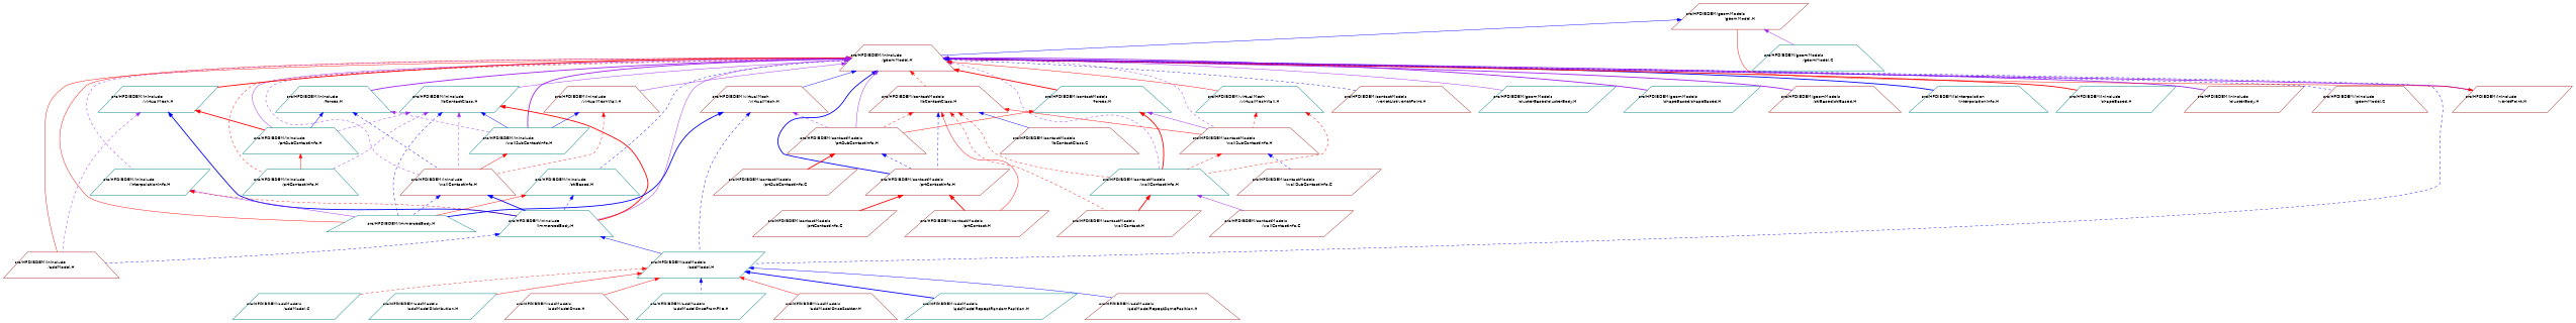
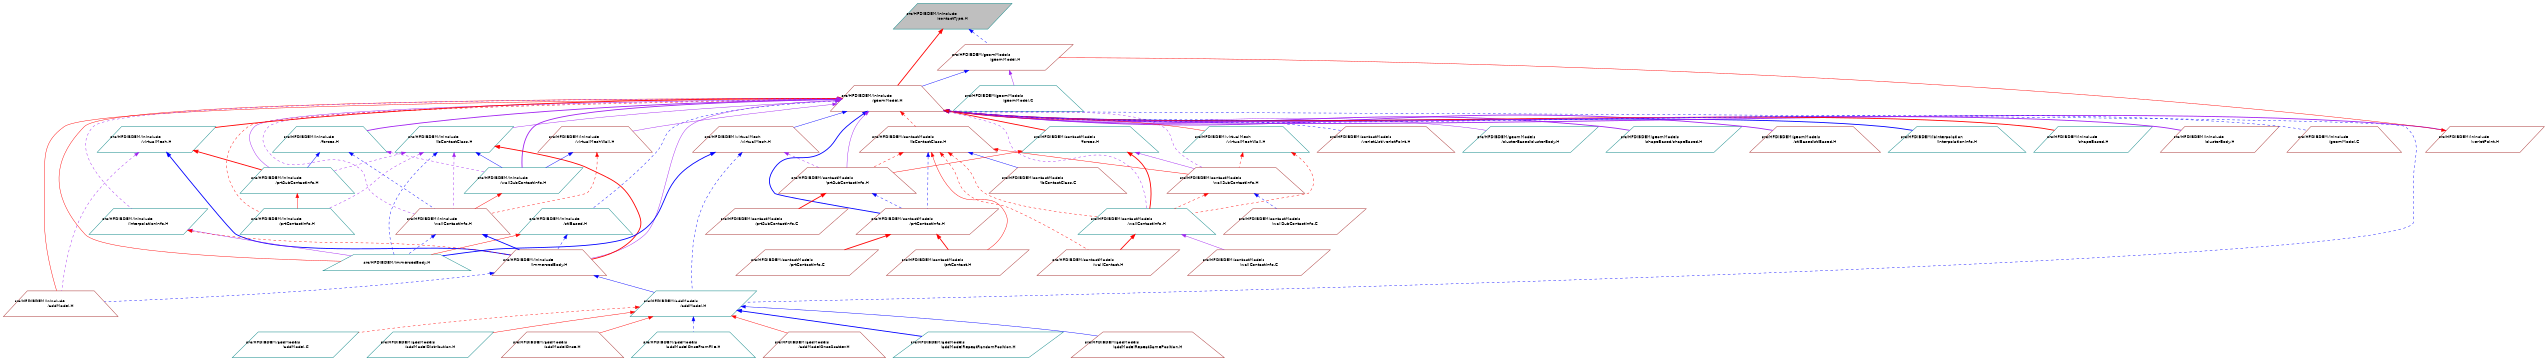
  digraph {
    node [color=brown fillcolor=white fontname=Helvetica fontsize=10 shape=trapezium style=filled]
    edge [color=red dir=back fontname=Helvetica fontsize=10 labelfontname=Helvetica labelfontsize=10 style=dashed]
+   n1 [color=teal fillcolor=grey75 fontcolor=black height=0.2 label="src/HFDIBDEM/lnInclude\l/contactType.H" shape=parallelogram width=0.4]
    n2 [height=0.2 label="src/HFDIBDEM/geomModels\l/geomModel.H" shape=parallelogram width=0.4]
    n3 [height=0.2 label="src/HFDIBDEM/lnInclude\l/geomModel.H" width=0.4]
    n4 [color=teal height=0.2 label="src/HFDIBDEM/geomModels\l/geomModel.C" width=0.4]
    n5 [color=teal height=0.2 label="src/HFDIBDEM/addModels\l/addModel.H" shape=parallelogram width=0.4]
    n6 [height=0.2 label="src/HFDIBDEM/contactModels\l/ibContactClass.H" width=0.4]
    n7 [height=0.2 label="src/HFDIBDEM/contactModels\l/prtContactInfo.H" shape=parallelogram width=0.4]
    n8 [height=0.2 label="src/HFDIBDEM/contactModels\l/prtSubContactInfo.H" width=0.4]
    n9 [color=teal height=0.2 label="src/HFDIBDEM/contactModels\l/wallContactInfo.H" width=0.4]
    n10 [height=0.2 label="src/HFDIBDEM/contactModels\l/wallSubContactInfo.H" width=0.4]
    n11 [color=teal height=0.2 label="src/HFDIBDEM/contactModels\l/forces.H" width=0.4]
    n12 [height=0.2 label="src/HFDIBDEM/contactModels\l/verletList/verletPoint.H" width=0.4]
    n13 [color=teal height=0.2 label="src/HFDIBDEM/geomModels\l/clusterBased/clusterBody.H" shape=parallelogram width=0.4]
    n14 [color=teal height=0.2 label="src/HFDIBDEM/geomModels\l/shapeBased/shapeBased.H" shape=parallelogram width=0.4]
    n15 [height=0.2 label="src/HFDIBDEM/geomModels\l/stlBased/stlBased.H" width=0.4]
    n16 [color=teal height=0.2 label="src/HFDIBDEM/ibInterpolation\l/interpolationInfo.H" width=0.4]
    n17 [color=teal height=0.2 label="src/HFDIBDEM/immersedBody.H" width=0.4]
    n18 [height=0.2 label="src/HFDIBDEM/lnInclude\l/addModel.H" width=0.4]
    n19 [height=0.2 label="src/HFDIBDEM/lnInclude\l/verletPoint.H" shape=parallelogram width=0.4]
    n20 [color=teal height=0.2 label="src/HFDIBDEM/lnInclude\l/stlBased.H" width=0.4]
-   n21 [color=teal height=0.2 label="src/HFDIBDEM/lnInclude\l/immersedBody.H" width=0.4]
+   n21 [height=0.2 label="src/HFDIBDEM/lnInclude\l/immersedBody.H" width=0.4]
    n22 [color=teal height=0.2 label="src/HFDIBDEM/lnInclude\l/shapeBased.H" shape=parallelogram width=0.4]
    n23 [height=0.2 label="src/HFDIBDEM/lnInclude\l/clusterBody.H" shape=parallelogram width=0.4]
    n24 [color=teal height=0.2 label="src/HFDIBDEM/lnInclude\l/ibContactClass.H" shape=parallelogram width=0.4]
    n25 [color=teal height=0.2 label="src/HFDIBDEM/lnInclude\l/prtContactInfo.H" width=0.4]
    n26 [color=teal height=0.2 label="src/HFDIBDEM/lnInclude\l/prtSubContactInfo.H" width=0.4]
    n27 [height=0.2 label="src/HFDIBDEM/lnInclude\l/wallContactInfo.H" width=0.4]
    n28 [color=teal height=0.2 label="src/HFDIBDEM/lnInclude\l/wallSubContactInfo.H" shape=parallelogram width=0.4]
    n29 [color=teal height=0.2 label="src/HFDIBDEM/lnInclude\l/virtualMesh.H" shape=parallelogram width=0.4]
    n30 [color=teal height=0.2 label="src/HFDIBDEM/lnInclude\l/forces.H" width=0.4]
    n31 [height=0.2 label="src/HFDIBDEM/lnInclude\l/virtualMeshWall.H" width=0.4]
    n32 [color=teal height=0.2 label="src/HFDIBDEM/lnInclude\l/interpolationInfo.H" shape=parallelogram width=0.4]
    n33 [height=0.2 label="src/HFDIBDEM/lnInclude\l/geomModel.C" width=0.4]
    n34 [height=0.2 label="src/HFDIBDEM/virtualMesh\l/virtualMesh.H" width=0.4]
    n35 [color=teal height=0.2 label="src/HFDIBDEM/virtualMesh\l/virtualMeshWall.H" width=0.4]
    n36 [color=teal height=0.2 label="src/HFDIBDEM/addModels\l/addModel.C" shape=parallelogram width=0.4]
    n37 [color=teal height=0.2 label="src/HFDIBDEM/addModels\l/addModelDistribution.H" shape=parallelogram width=0.4]
    n38 [height=0.2 label="src/HFDIBDEM/addModels\l/addModelOnce.H" width=0.4]
-   n39 [color=teal height=0.2 label="src/HFDIBDEM/addModels\l/addModelOnceFromFile.H" shape=parallelogram width=0.4]
+   n39 [color=teal height=0.2 label="src/HFDIBDEM/addModels\l/addModelOnceFromFile.H" width=0.4]
    n40 [height=0.2 label="src/HFDIBDEM/addModels\l/addModelOnceScatter.H" width=0.4]
    n41 [color=teal height=0.2 label="src/HFDIBDEM/addModels\l/addModelRepeatRandomPosition.H" shape=parallelogram width=0.4]
    n42 [height=0.2 label="src/HFDIBDEM/addModels\l/addModelRepeatSamePosition.H" width=0.4]
    n43 [height=0.2 label="src/HFDIBDEM/contactModels\l/prtContact.H" shape=parallelogram width=0.4]
    n44 [height=0.2 label="src/HFDIBDEM/contactModels\l/wallContact.H" shape=parallelogram width=0.4]
    n45 [height=0.2 label="src/HFDIBDEM/contactModels\l/ibContactClass.C" width=0.4]
    n46 [height=0.2 label="src/HFDIBDEM/contactModels\l/prtContactInfo.C" shape=parallelogram width=0.4]
    n47 [height=0.2 label="src/HFDIBDEM/contactModels\l/prtSubContactInfo.C" shape=parallelogram width=0.4]
    n48 [height=0.2 label="src/HFDIBDEM/contactModels\l/wallContactInfo.C" shape=parallelogram width=0.4]
    n49 [height=0.2 label="src/HFDIBDEM/contactModels\l/wallSubContactInfo.C" shape=parallelogram width=0.4]
+   n1 -> n2 [color=blue]
+   n1 -> n3 [style=bold]
    n2 -> n3 [color=blue style=solid]
    n2 -> n4 [color=purple style=solid]
    n3 -> n5 [color=blue]
    n3 -> n6
    n3 -> n7 [color=blue style=bold]
    n3 -> n8 [color=purple style=solid]
    n3 -> n9 [color=purple]
    n3 -> n10 [color=purple]
    n3 -> n11 [style=bold]
    n3 -> n12 [color=blue]
    n3 -> n13 [color=purple style=solid]
    n3 -> n14 [color=purple style=bold]
    n3 -> n15 [color=purple style=bold]
    n3 -> n16 [color=blue style=bold]
    n3 -> n17 [style=solid]
    n3 -> n18 [style=solid]
    n3 -> n19 [color=purple style=bold]
    n3 -> n20 [color=blue]
    n3 -> n21 [color=purple style=solid]
    n3 -> n22 [style=bold]
    n3 -> n23 [color=purple style=bold]
    n3 -> n24 [color=purple style=solid]
    n3 -> n25
    n3 -> n26 [color=purple style=solid]
    n3 -> n27 [color=purple]
    n3 -> n28 [color=purple style=bold]
    n3 -> n29 [style=bold]
    n3 -> n30 [color=purple style=bold]
    n3 -> n31 [color=purple style=solid]
    n3 -> n32 [color=purple]
    n3 -> n33 [color=blue]
    n3 -> n34 [color=blue style=solid]
    n3 -> n35 [style=solid]
    n5 -> n36
    n5 -> n37 [style=solid]
    n5 -> n38 [style=solid]
    n5 -> n39 [color=blue]
    n5 -> n40 [style=solid]
    n5 -> n41 [color=blue style=bold]
    n5 -> n42 [color=blue style=solid]
    n6 -> n7 [color=blue]
    n6 -> n8
    n6 -> n9
    n6 -> n10 [style=solid]
    n6 -> n43 [style=solid]
    n6 -> n44
    n6 -> n45 [color=blue style=solid]
    n7 -> n43 [style=bold]
    n7 -> n46 [style=bold]
    n8 -> n7 [color=blue]
    n8 -> n47 [style=bold]
    n9 -> n44 [style=bold]
    n9 -> n48 [color=purple style=solid]
    n10 -> n9
    n10 -> n49 [color=blue]
    n11 -> n8 [style=solid]
    n11 -> n9 [style=bold]
    n11 -> n10 [color=purple style=solid]
    n19 -> n2 [style=solid]
    n20 -> n17 [style=solid]
    n20 -> n21 [color=blue]
    n21 -> n5 [color=blue style=solid]
    n21 -> n18 [color=blue]
    n24 -> n17 [color=blue]
    n24 -> n21 [style=bold]
    n24 -> n25 [color=purple]
    n24 -> n26 [color=purple]
    n24 -> n27 [color=purple]
    n24 -> n28 [color=blue style=solid]
    n26 -> n25 [style=solid]
    n27 -> n17 [color=blue]
    n27 -> n21 [color=blue style=bold]
    n28 -> n27 [style=solid]
    n29 -> n18 [color=purple]
    n29 -> n21 [color=blue style=bold]
    n29 -> n26 [style=bold]
    n30 -> n26 [color=blue style=solid]
    n30 -> n27 [color=blue]
    n30 -> n28 [color=purple]
    n31 -> n27
    n31 -> n28 [color=blue style=solid]
    n32 -> n17 [color=purple style=solid]
    n32 -> n21
    n34 -> n5 [color=blue]
    n34 -> n8 [color=purple]
    n34 -> n17 [color=blue style=bold]
    n35 -> n9
    n35 -> n10
  }
